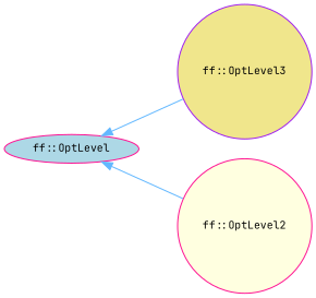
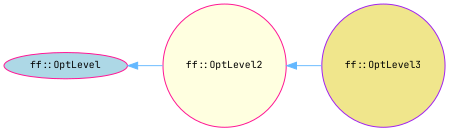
  digraph {
    fontname="JetBrains Mono"
    rankdir=LR
    node [color=deeppink fontname="JetBrains Mono" fontsize=10 shape=circle style=filled]
    edge [color=steelblue1 dir=back fontname="JetBrains Mono" fontsize=10 labelfontname=Helvetica labelfontsize=10 style=solid]
    n1 [fillcolor=lightblue height=0.2 label="ff::OptLevel" shape=ellipse width=0.4]
    n2 [color=purple fillcolor=khaki height=0.2 label="ff::OptLevel3" width=0.4]
    n3 [fillcolor=lightyellow height=0.2 label="ff::OptLevel2" width=0.4]
-   n1 -> n2
+   n3 -> n2
    n1 -> n3
  }
